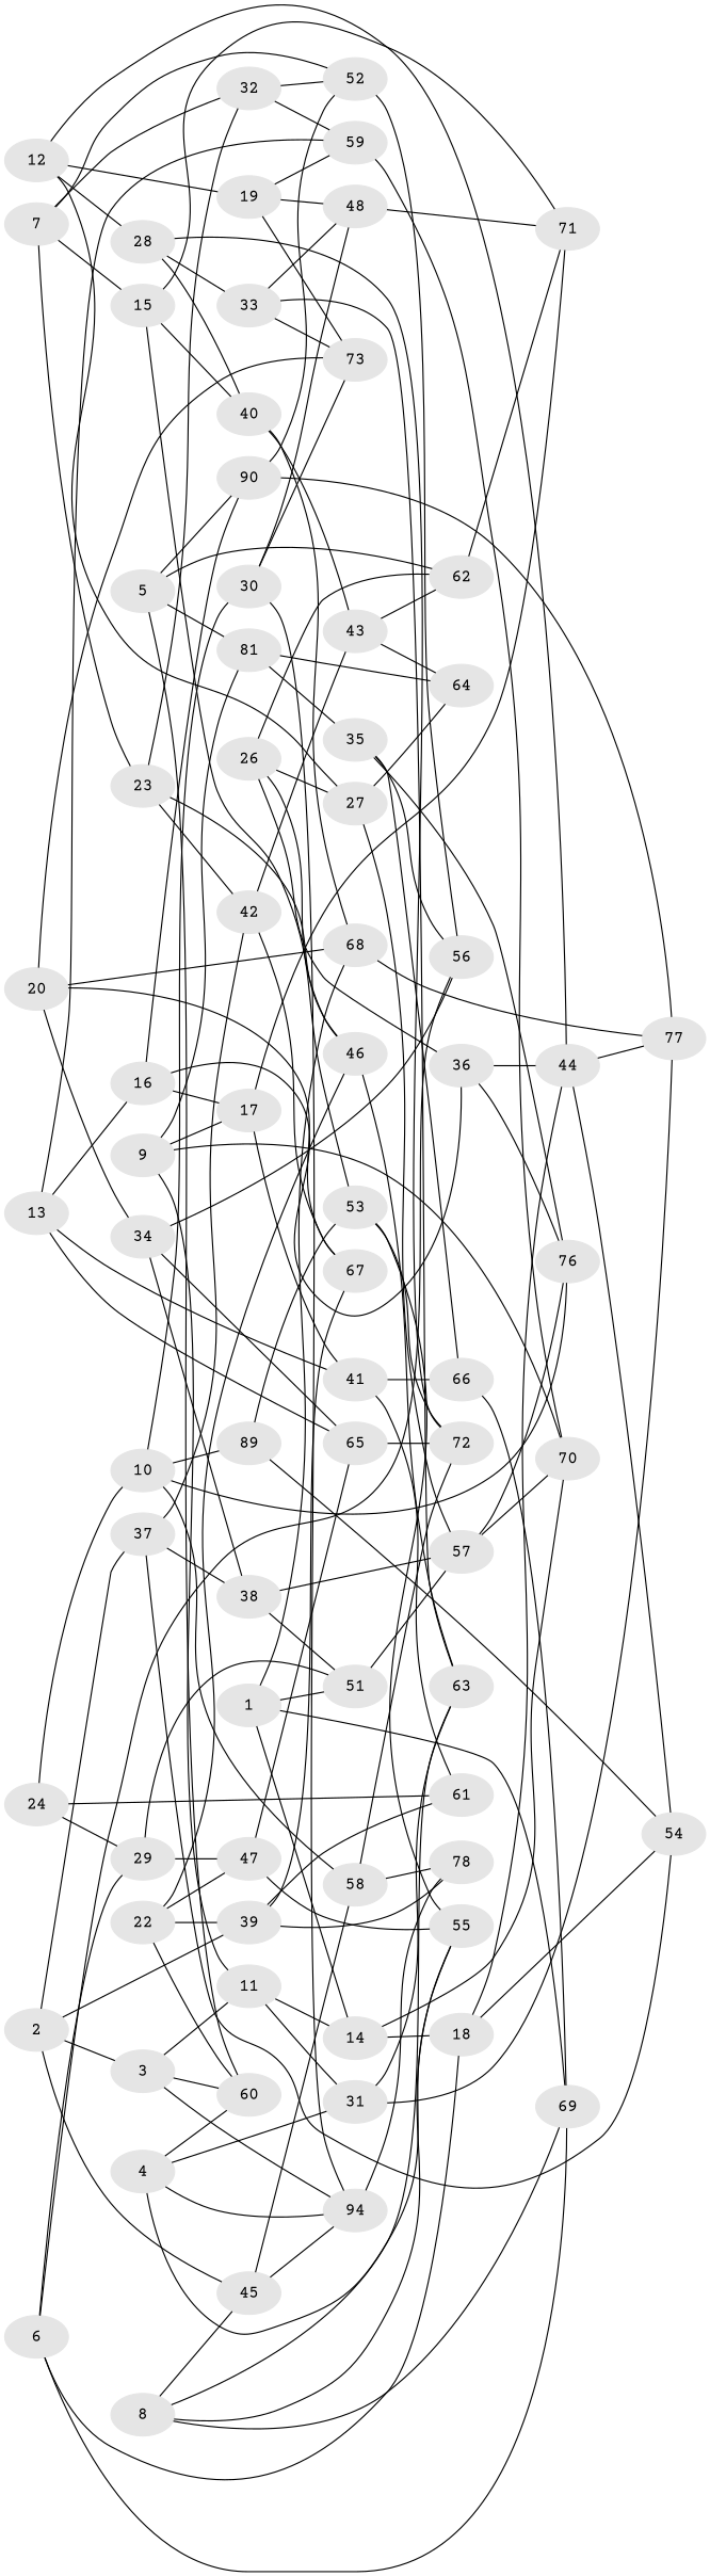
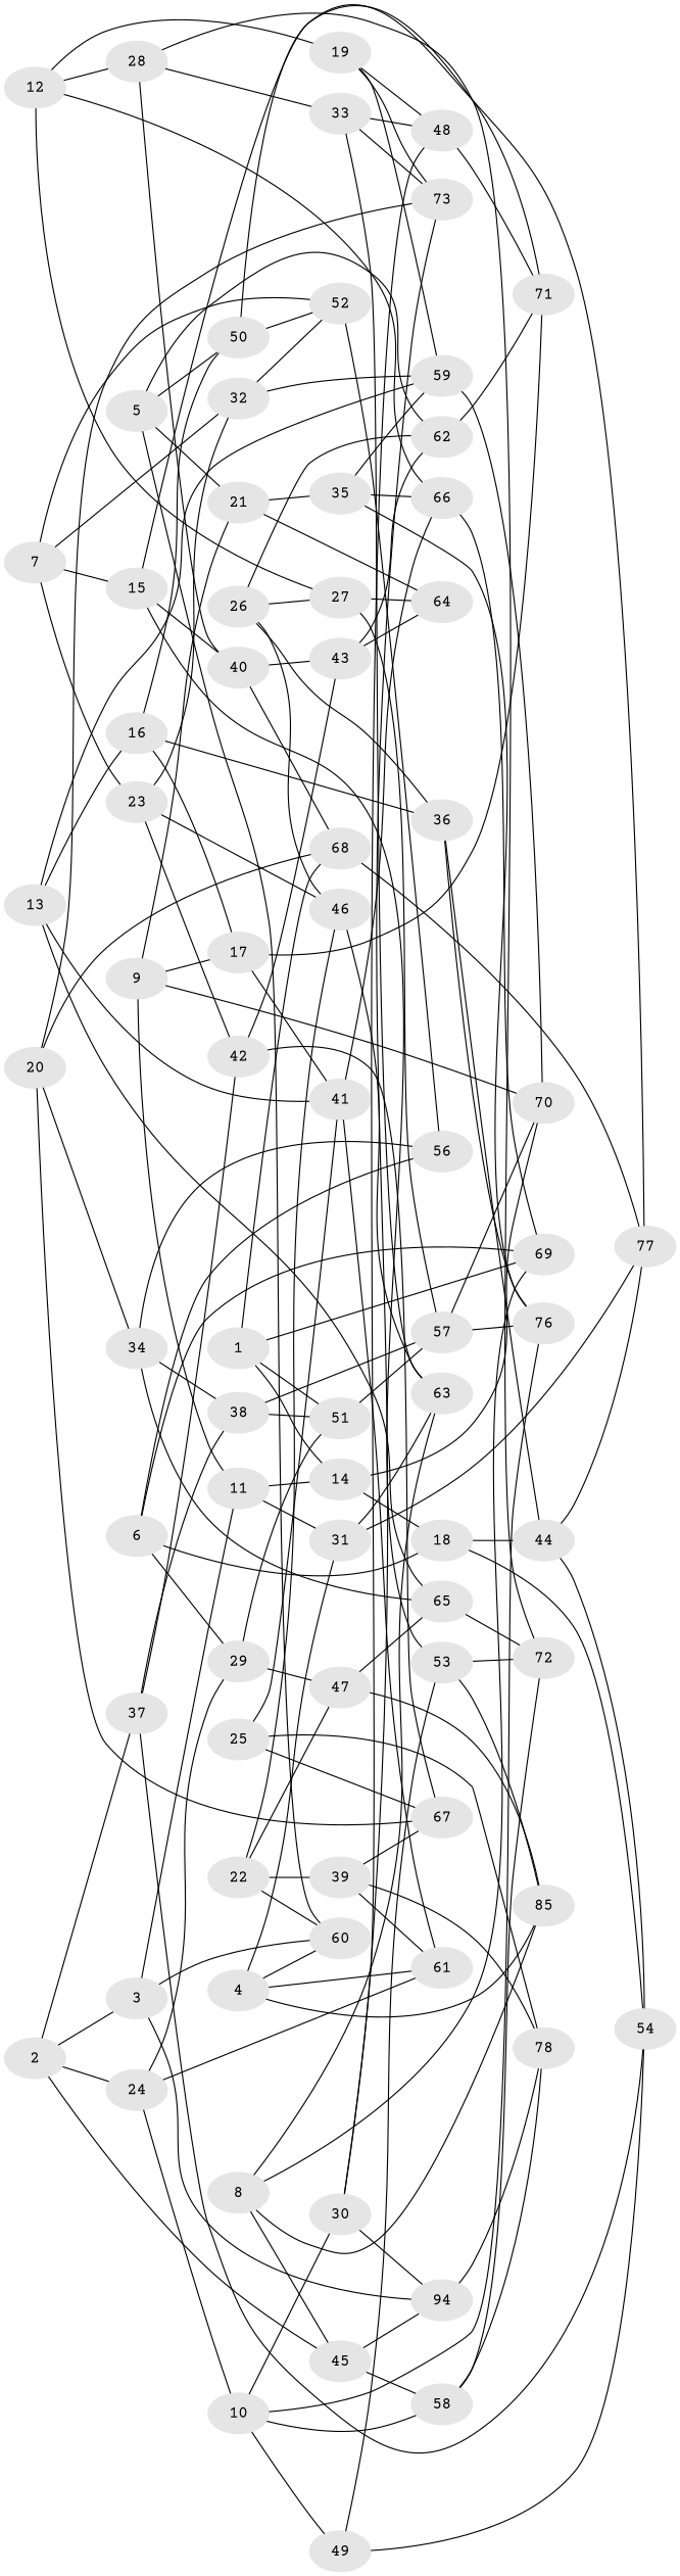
  graph {
    fontname="Courier Prime"
    rankdir=LR
    node [color=gray90 fontname="Courier Prime" style=filled]
    edge [fontname="Courier Prime"]
    1
    14
    51
    68
    69
    18
    70
    57
    77
    2
    3
    24
    37
    45
    11
    60
    n17 [label=94]
    61
    29
    10
    54
    42
    38
    58
    31
    n26 [label=78]
    4
-   55
+   55 [label=85]
    63
    5
-   21 [label=81]
-   50 [label=90]
+   21
+   50
    62
    35
    64
    52
    71
    6
    56
    44
    47
    7
    15
    23
    32
    40
    53
    46
    59
    8
    9
    17
    41
    30
-   49 [label=89]
+   49
    76
    48
    73
    72
    12
    19
    27
    28
    66
    33
    13
    16
    65
    36
    43
+   25
    67
    20
    34
    22
    39
    26
    1 -- 14
    1 -- 51
    1 -- 68
    1 -- 69
    14 -- 18
    14 -- 70
    51 -- 57
    68 -- 77
    18 -- 54
    18 -- 44
    57 -- 70
    57 -- 76
    2 -- 3
-   2 -- 39
+   2 -- 24
    2 -- 37
    2 -- 45
    3 -- 11
    3 -- 60
    3 -- n17
    24 -- 61
    24 -- 29
    24 -- 10
    37 -- 54
    37 -- 42
    37 -- 38
    45 -- n17
    45 -- 58
    11 -- 14
    11 -- 31
    n17 -- n26
    29 -- 51
    29 -- 47
    10 -- 58
    10 -- 30
    10 -- 49
    10 -- 76
    42 -- 43
    42 -- 67
    38 -- 51
    38 -- 57
    58 -- n26
    58 -- 72
    31 -- 77
    31 -- 63
    4 -- 60
-   4 -- n17
+   4 -- 61
    4 -- 31
    4 -- 55
    5 -- 60
    5 -- 21
    5 -- 50
    5 -- 62
    21 -- 35
    21 -- 64
    50 -- 77
    50 -- 52
    62 -- 71
-   35 -- 56
+   35 -- 59
    35 -- 76
    35 -- 66
    52 -- 56
    6 -- 69
    6 -- 18
    6 -- 29
    6 -- 56
    44 -- 77
    44 -- 54
    47 -- 55
    47 -- 65
    7 -- 52
    7 -- 15
    7 -- 23
    7 -- 32
    15 -- 71
    15 -- 40
    15 -- 53
    23 -- 42
    23 -- 32
    23 -- 46
    32 -- 52
    32 -- 59
    40 -- 68
    40 -- 43
    53 -- 55
    53 -- 72
    46 -- 63
    59 -- 70
    8 -- 69
    8 -- 45
    8 -- 55
    8 -- 63
    9 -- 70
    9 -- 11
    9 -- 21
    9 -- 17
    17 -- 71
    17 -- 41
    41 -- 61
    41 -- 66
    30 -- n17
    30 -- 48
    30 -- 73
    49 -- 54
    49 -- 53
    48 -- 71
    12 -- 19
    12 -- 27
    12 -- 28
-   12 -- 44
+   12 -- 66
    19 -- 59
    19 -- 48
    19 -- 73
    27 -- 57
    27 -- 64
    28 -- 40
    28 -- 72
    28 -- 33
    66 -- 69
    33 -- 63
    33 -- 48
    33 -- 73
    13 -- 59
    13 -- 41
    13 -- 16
    13 -- 65
    16 -- 50
    16 -- 17
    16 -- 36
    65 -- 72
    36 -- 44
    36 -- 76
    43 -- 62
    43 -- 64
+   25 -- n26
+   25 -- 41
+   25 -- 67
    20 -- 68
    20 -- 73
    20 -- 67
    20 -- 34
    34 -- 38
    34 -- 56
    34 -- 65
    22 -- 60
    22 -- 47
    22 -- 46
    22 -- 39
    39 -- 61
    39 -- n26
    39 -- 67
    26 -- 62
    26 -- 46
    26 -- 27
    26 -- 36
  }
